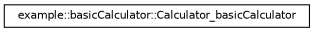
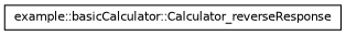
  digraph {
    rankdir=LR
-   n1 [color=black fillcolor=white fontname=Helvetica fontsize=10 height=0.2 label="example::basicCalculator::Calculator_basicCalculator" shape=record style=filled width=0.4]
+   n1 [color=black fillcolor=white fontname=Helvetica fontsize=10 height=0.2 label="example::basicCalculator::Calculator_reverseResponse" shape=record style=filled width=0.4]
  }
